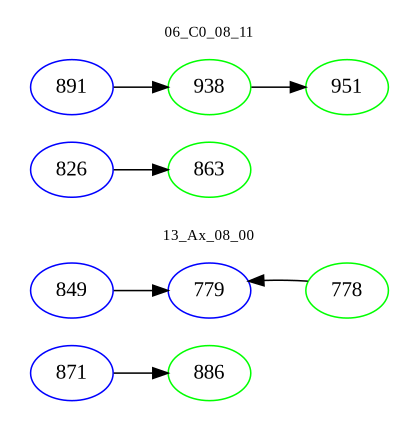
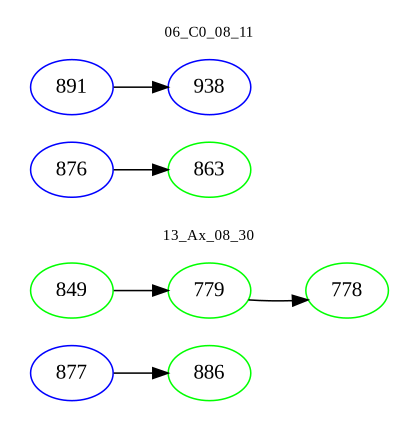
  digraph {
    fontname="Liberation Serif"
    rankdir=LR
    node [color=blue fontname="Liberation Serif"]
    edge [color=black fontname="Liberation Serif"]
-   n1 [label=849]
-   n2 [label=871]
-   n3 [label=779]
+   n1 [color=green label=849]
+   n2 [label=877]
+   n3 [color=green label=779]
    n4 [color=green label=886]
    n5 [color=green label=778]
    n6 [label=891]
-   n7 [label=826]
-   n8 [color=green label=938]
+   n7 [label=876]
+   n8 [label=938]
    n9 [color=green label=863]
-   n10 [color=green label=951]
    subgraph cluster_1 {
      color=white
      fontsize=10
-     label="13_Ax_08_00"
+     label="13_Ax_08_30"
      n1
      n2
      n3
      n4
      n5
    }
    subgraph cluster_2 {
      color=white
      fontsize=10
      label="06_C0_08_11"
      n6
      n7
      n8
      n9
-     n10
    }
    n1 -> n3
    n2 -> n4
-   n5 -> n3
+   n3 -> n5
    n6 -> n8
    n7 -> n9
-   n8 -> n10
  }
